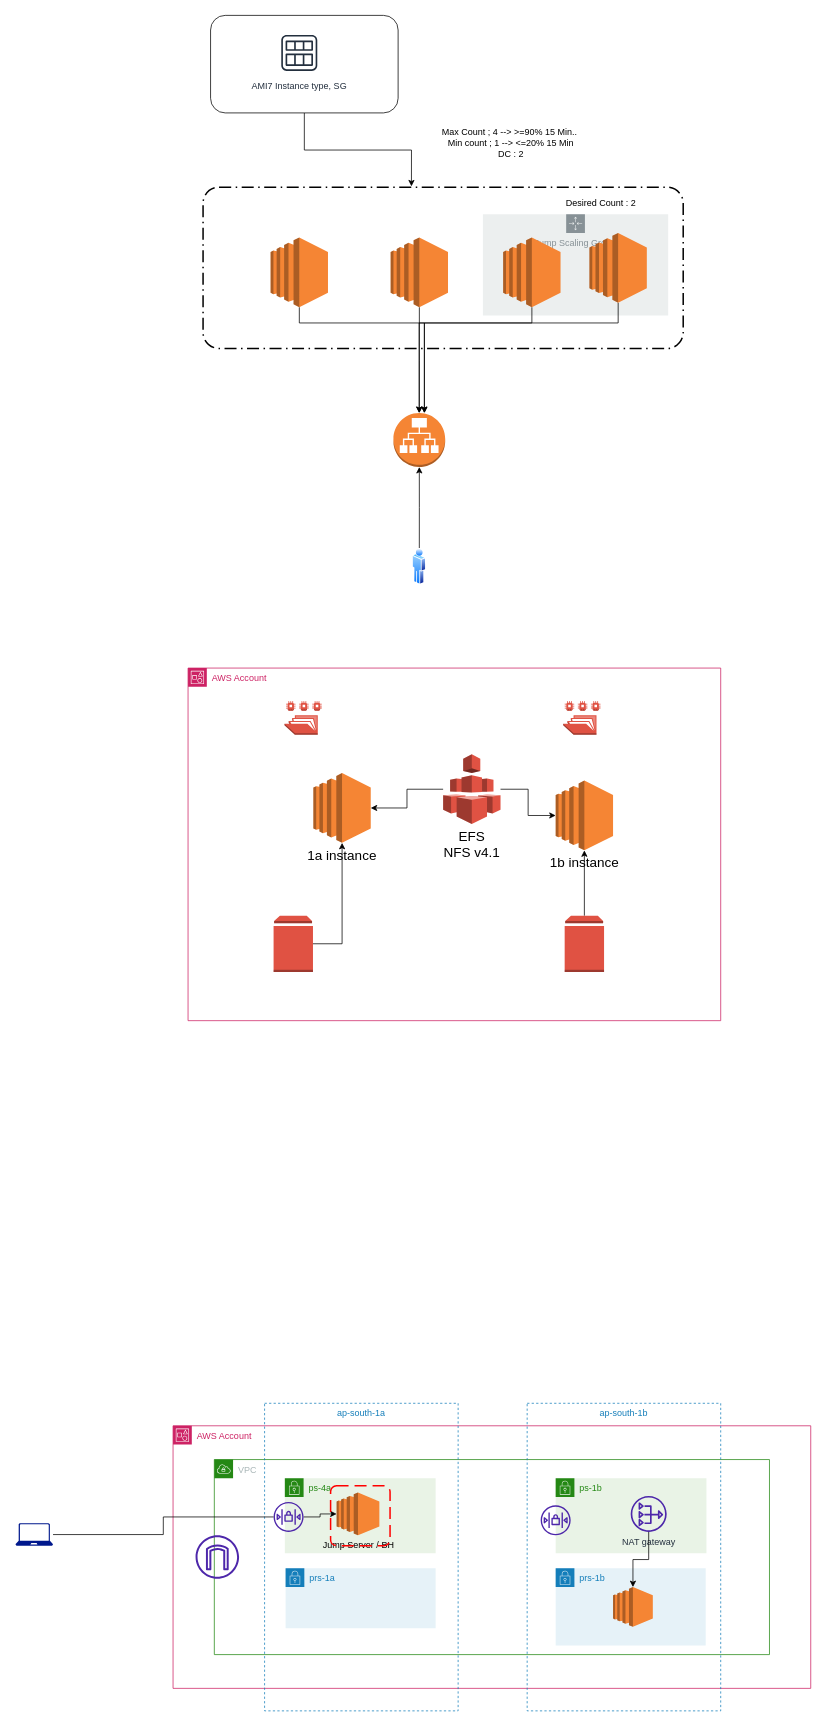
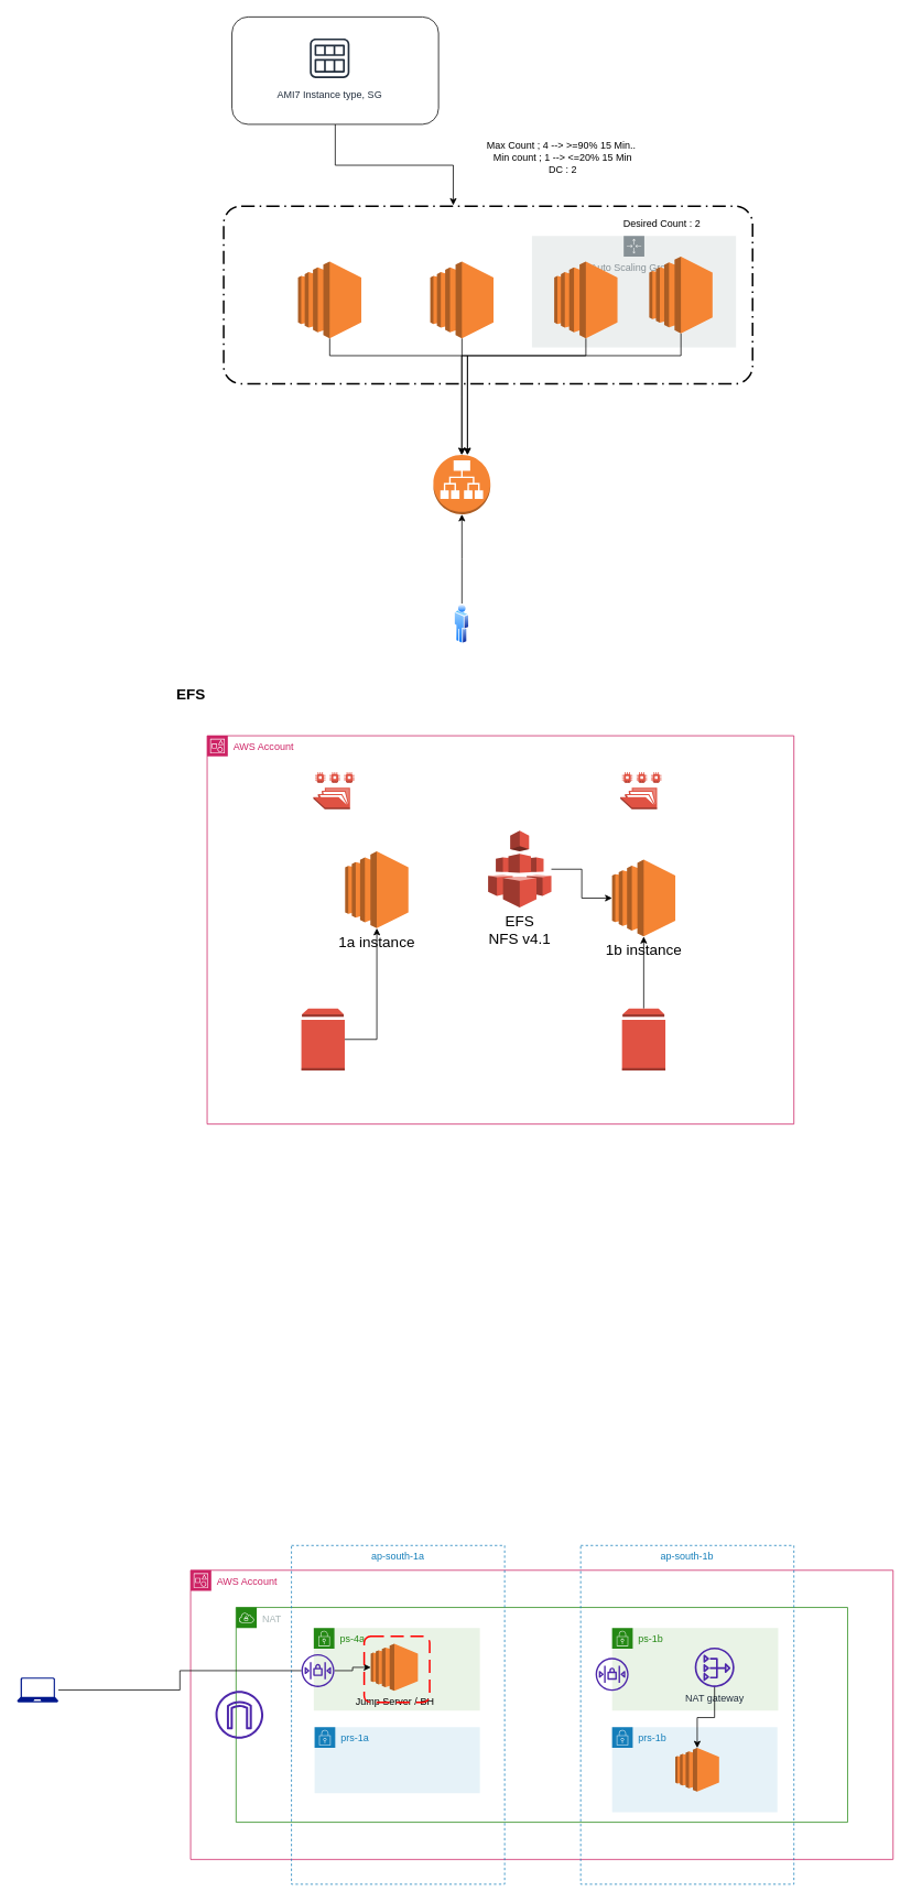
  <mxCell id="0" />
  <mxCell id="1" parent="0" />
  <mxCell id="2" style="edgeStyle=orthogonalEdgeStyle;rounded=0;orthogonalLoop=1;jettySize=auto;html=1;entryX=0.434;entryY=-0.005;entryDx=0;entryDy=0;entryPerimeter=0;" parent="1" source="3" target="5" edge="1"><mxGeometry relative="1" as="geometry" /></mxCell>
  <mxCell id="3" value="" style="rounded=1;whiteSpace=wrap;html=1;" parent="1" vertex="1"><mxGeometry x="280" y="20" width="250" height="130" as="geometry" /></mxCell>
- <mxCell id="4" value="Jump Scaling Group" style="sketch=0;outlineConnect=0;gradientColor=none;html=1;whiteSpace=wrap;fontSize=12;fontStyle=0;shape=mxgraph.aws4.groupCenter;grIcon=mxgraph.aws4.group_auto_scaling_group;grStroke=0;strokeColor=#879196;fillColor=#ECEFEF;verticalAlign=top;align=center;fontColor=#879196;dashed=0;spacingTop=25;" parent="1" vertex="1"><mxGeometry x="643" y="285" width="247" height="135" as="geometry" /></mxCell>
+ <mxCell id="4" value="Auto Scaling Group" style="sketch=0;outlineConnect=0;gradientColor=none;html=1;whiteSpace=wrap;fontSize=12;fontStyle=0;shape=mxgraph.aws4.groupCenter;grIcon=mxgraph.aws4.group_auto_scaling_group;grStroke=0;strokeColor=#879196;fillColor=#ECEFEF;verticalAlign=top;align=center;fontColor=#879196;dashed=0;spacingTop=25;" parent="1" vertex="1"><mxGeometry x="643" y="285" width="247" height="135" as="geometry" /></mxCell>
  <mxCell id="5" value="" style="rounded=1;arcSize=10;dashed=1;fillColor=none;gradientColor=none;dashPattern=8 3 1 3;strokeWidth=2;" parent="1" vertex="1"><mxGeometry x="270" y="249" width="640" height="215" as="geometry" /></mxCell>
  <mxCell id="6" style="edgeStyle=orthogonalEdgeStyle;rounded=0;orthogonalLoop=1;jettySize=auto;html=1;" parent="1" source="7" target="17" edge="1"><mxGeometry relative="1" as="geometry"><Array as="points"><mxPoint x="398" y="430" /><mxPoint x="565" y="430" /></Array></mxGeometry></mxCell>
  <mxCell id="7" value="" style="outlineConnect=0;dashed=0;verticalLabelPosition=bottom;verticalAlign=top;align=center;html=1;shape=mxgraph.aws3.ec2;fillColor=#F58534;gradientColor=none;" parent="1" vertex="1"><mxGeometry x="360" y="316" width="76.5" height="93" as="geometry" /></mxCell>
  <mxCell id="8" value="Desired Count : 2" style="text;html=1;align=center;verticalAlign=middle;resizable=0;points=[];autosize=1;strokeColor=none;fillColor=none;" parent="1" vertex="1"><mxGeometry x="740" y="255" width="120" height="30" as="geometry" /></mxCell>
  <mxCell id="9" style="edgeStyle=orthogonalEdgeStyle;rounded=0;orthogonalLoop=1;jettySize=auto;html=1;" parent="1" source="10" target="17" edge="1"><mxGeometry relative="1" as="geometry" /></mxCell>
  <mxCell id="10" value="" style="outlineConnect=0;dashed=0;verticalLabelPosition=bottom;verticalAlign=top;align=center;html=1;shape=mxgraph.aws3.ec2;fillColor=#F58534;gradientColor=none;" parent="1" vertex="1"><mxGeometry x="520" y="316" width="76.5" height="93" as="geometry" /></mxCell>
  <mxCell id="11" style="edgeStyle=orthogonalEdgeStyle;rounded=0;orthogonalLoop=1;jettySize=auto;html=1;" parent="1" source="12" target="17" edge="1"><mxGeometry relative="1" as="geometry"><Array as="points"><mxPoint x="708" y="430" /><mxPoint x="558" y="430" /></Array></mxGeometry></mxCell>
  <mxCell id="12" value="" style="outlineConnect=0;dashed=0;verticalLabelPosition=bottom;verticalAlign=top;align=center;html=1;shape=mxgraph.aws3.ec2;fillColor=#F58534;gradientColor=none;" parent="1" vertex="1"><mxGeometry x="670" y="316" width="76.5" height="93" as="geometry" /></mxCell>
  <mxCell id="13" style="edgeStyle=orthogonalEdgeStyle;rounded=0;orthogonalLoop=1;jettySize=auto;html=1;" parent="1" source="14" target="17" edge="1"><mxGeometry relative="1" as="geometry"><Array as="points"><mxPoint x="823" y="430" /><mxPoint x="565" y="430" /></Array></mxGeometry></mxCell>
  <mxCell id="14" value="" style="outlineConnect=0;dashed=0;verticalLabelPosition=bottom;verticalAlign=top;align=center;html=1;shape=mxgraph.aws3.ec2;fillColor=#F58534;gradientColor=none;" parent="1" vertex="1"><mxGeometry x="785" y="310" width="76.5" height="93" as="geometry" /></mxCell>
  <mxCell id="15" value="Max Count ; 4 --&amp;gt; &amp;gt;=90% 15 Min..&amp;nbsp;&lt;br&gt;Min count ; 1 --&amp;gt; &amp;lt;=20% 15 Min&lt;br&gt;DC : 2" style="text;html=1;align=center;verticalAlign=middle;resizable=0;points=[];autosize=1;strokeColor=none;fillColor=none;" parent="1" vertex="1"><mxGeometry x="575" y="160" width="210" height="60" as="geometry" /></mxCell>
  <mxCell id="16" value="AMI7 Instance type, SG" style="sketch=0;outlineConnect=0;fontColor=#232F3E;gradientColor=none;strokeColor=#232F3E;fillColor=#ffffff;dashed=0;verticalLabelPosition=bottom;verticalAlign=top;align=center;html=1;fontSize=12;fontStyle=0;aspect=fixed;shape=mxgraph.aws4.resourceIcon;resIcon=mxgraph.aws4.ami;" parent="1" vertex="1"><mxGeometry x="368.25" y="40" width="60" height="60" as="geometry" /></mxCell>
  <mxCell id="17" value="" style="outlineConnect=0;dashed=0;verticalLabelPosition=bottom;verticalAlign=top;align=center;html=1;shape=mxgraph.aws3.application_load_balancer;fillColor=#F58534;gradientColor=none;" parent="1" vertex="1"><mxGeometry x="523.75" y="550" width="69" height="72" as="geometry" /></mxCell>
  <mxCell id="18" style="edgeStyle=orthogonalEdgeStyle;rounded=0;orthogonalLoop=1;jettySize=auto;html=1;entryX=0.5;entryY=1;entryDx=0;entryDy=0;entryPerimeter=0;" parent="1" source="19" target="17" edge="1"><mxGeometry relative="1" as="geometry" /></mxCell>
  <mxCell id="19" value="" style="aspect=fixed;perimeter=ellipsePerimeter;html=1;align=center;shadow=0;dashed=0;spacingTop=3;image;image=img/lib/active_directory/user.svg;" parent="1" vertex="1"><mxGeometry x="549" y="730" width="18.5" height="50" as="geometry" /></mxCell>
+ <mxCell id="20" value="&lt;b&gt;&lt;font style=&quot;font-size: 18px;&quot;&gt;EFS&lt;/font&gt;&lt;/b&gt;" style="text;html=1;align=center;verticalAlign=middle;resizable=0;points=[];autosize=1;strokeColor=none;fillColor=none;" parent="1" vertex="1"><mxGeometry x="200" y="820" width="60" height="40" as="geometry" /></mxCell>
  <mxCell id="21" value="AWS Account" style="points=[[0,0],[0.25,0],[0.5,0],[0.75,0],[1,0],[1,0.25],[1,0.5],[1,0.75],[1,1],[0.75,1],[0.5,1],[0.25,1],[0,1],[0,0.75],[0,0.5],[0,0.25]];outlineConnect=0;gradientColor=none;html=1;whiteSpace=wrap;fontSize=12;fontStyle=0;container=1;pointerEvents=0;collapsible=0;recursiveResize=0;shape=mxgraph.aws4.group;grIcon=mxgraph.aws4.group_account;strokeColor=#CD2264;fillColor=none;verticalAlign=top;align=left;spacingLeft=30;fontColor=#CD2264;dashed=0;" parent="1" vertex="1"><mxGeometry x="250" y="890" width="710" height="470" as="geometry" /></mxCell>
  <mxCell id="22" value="1a instance" style="outlineConnect=0;dashed=0;verticalLabelPosition=bottom;verticalAlign=top;align=center;html=1;shape=mxgraph.aws3.ec2;fillColor=#F58534;gradientColor=none;fontSize=18;" parent="21" vertex="1"><mxGeometry x="167" y="140" width="76.5" height="93" as="geometry" /></mxCell>
  <mxCell id="23" value="1b instance" style="outlineConnect=0;dashed=0;verticalLabelPosition=bottom;verticalAlign=top;align=center;html=1;shape=mxgraph.aws3.ec2;fillColor=#F58534;gradientColor=none;fontSize=18;" parent="21" vertex="1"><mxGeometry x="490" y="150" width="76.5" height="93" as="geometry" /></mxCell>
- <mxCell id="24" style="edgeStyle=orthogonalEdgeStyle;rounded=0;orthogonalLoop=1;jettySize=auto;html=1;fontSize=18;" parent="21" source="26" target="22" edge="1"><mxGeometry relative="1" as="geometry" /></mxCell>
  <mxCell id="25" style="edgeStyle=orthogonalEdgeStyle;rounded=0;orthogonalLoop=1;jettySize=auto;html=1;fontSize=18;" parent="21" source="26" target="23" edge="1"><mxGeometry relative="1" as="geometry" /></mxCell>
  <mxCell id="26" value="EFS&lt;br&gt;NFS v4.1" style="outlineConnect=0;dashed=0;verticalLabelPosition=bottom;verticalAlign=top;align=center;html=1;shape=mxgraph.aws3.efs;fillColor=#E05243;gradientColor=none;fontSize=18;" parent="21" vertex="1"><mxGeometry x="340" y="115" width="76.5" height="93" as="geometry" /></mxCell>
  <mxCell id="27" value="" style="outlineConnect=0;dashed=0;verticalLabelPosition=bottom;verticalAlign=top;align=center;html=1;shape=mxgraph.aws3.efs_share;fillColor=#E05243;gradientColor=none;fontSize=18;" parent="21" vertex="1"><mxGeometry x="128.5" y="44" width="50" height="45" as="geometry" /></mxCell>
  <mxCell id="28" value="" style="outlineConnect=0;dashed=0;verticalLabelPosition=bottom;verticalAlign=top;align=center;html=1;shape=mxgraph.aws3.efs_share;fillColor=#E05243;gradientColor=none;fontSize=18;" parent="21" vertex="1"><mxGeometry x="500" y="44" width="50" height="45" as="geometry" /></mxCell>
  <mxCell id="29" value="" style="outlineConnect=0;dashed=0;verticalLabelPosition=bottom;verticalAlign=top;align=center;html=1;shape=mxgraph.aws3.volume;fillColor=#E05243;gradientColor=none;fontSize=18;" parent="21" vertex="1"><mxGeometry x="502" y="330" width="52.5" height="75" as="geometry" /></mxCell>
  <mxCell id="30" style="edgeStyle=orthogonalEdgeStyle;rounded=0;orthogonalLoop=1;jettySize=auto;html=1;fontSize=18;" parent="21" source="29" target="23" edge="1"><mxGeometry relative="1" as="geometry" /></mxCell>
  <mxCell id="31" value="" style="outlineConnect=0;dashed=0;verticalLabelPosition=bottom;verticalAlign=top;align=center;html=1;shape=mxgraph.aws3.volume;fillColor=#E05243;gradientColor=none;fontSize=18;" parent="21" vertex="1"><mxGeometry x="114" y="330" width="52.5" height="75" as="geometry" /></mxCell>
  <mxCell id="32" style="edgeStyle=orthogonalEdgeStyle;rounded=0;orthogonalLoop=1;jettySize=auto;html=1;fontSize=18;" parent="21" source="31" target="22" edge="1"><mxGeometry relative="1" as="geometry" /></mxCell>
  <mxCell id="33" value="AWS Account" style="points=[[0,0],[0.25,0],[0.5,0],[0.75,0],[1,0],[1,0.25],[1,0.5],[1,0.75],[1,1],[0.75,1],[0.5,1],[0.25,1],[0,1],[0,0.75],[0,0.5],[0,0.25]];outlineConnect=0;gradientColor=none;html=1;whiteSpace=wrap;fontSize=12;fontStyle=0;container=1;pointerEvents=0;collapsible=0;recursiveResize=0;shape=mxgraph.aws4.group;grIcon=mxgraph.aws4.group_account;strokeColor=#CD2264;fillColor=none;verticalAlign=top;align=left;spacingLeft=30;fontColor=#CD2264;dashed=0;" parent="1" vertex="1"><mxGeometry x="230" y="1900" width="850" height="350" as="geometry" /></mxCell>
- <mxCell id="34" value="VPC" style="points=[[0,0],[0.25,0],[0.5,0],[0.75,0],[1,0],[1,0.25],[1,0.5],[1,0.75],[1,1],[0.75,1],[0.5,1],[0.25,1],[0,1],[0,0.75],[0,0.5],[0,0.25]];outlineConnect=0;gradientColor=none;html=1;whiteSpace=wrap;fontSize=12;fontStyle=0;container=1;pointerEvents=0;collapsible=0;recursiveResize=0;shape=mxgraph.aws4.group;grIcon=mxgraph.aws4.group_vpc;strokeColor=#248814;fillColor=none;verticalAlign=top;align=left;spacingLeft=30;fontColor=#AAB7B8;dashed=0;" parent="33" vertex="1"><mxGeometry x="55" y="45" width="740" height="260" as="geometry" /></mxCell>
+ <mxCell id="34" value="NAT" style="points=[[0,0],[0.25,0],[0.5,0],[0.75,0],[1,0],[1,0.25],[1,0.5],[1,0.75],[1,1],[0.75,1],[0.5,1],[0.25,1],[0,1],[0,0.75],[0,0.5],[0,0.25]];outlineConnect=0;gradientColor=none;html=1;whiteSpace=wrap;fontSize=12;fontStyle=0;container=1;pointerEvents=0;collapsible=0;recursiveResize=0;shape=mxgraph.aws4.group;grIcon=mxgraph.aws4.group_vpc;strokeColor=#248814;fillColor=none;verticalAlign=top;align=left;spacingLeft=30;fontColor=#AAB7B8;dashed=0;" parent="33" vertex="1"><mxGeometry x="55" y="45" width="740" height="260" as="geometry" /></mxCell>
  <mxCell id="35" value="" style="sketch=0;outlineConnect=0;fontColor=#232F3E;gradientColor=none;fillColor=#4D27AA;strokeColor=none;dashed=0;verticalLabelPosition=bottom;verticalAlign=top;align=center;html=1;fontSize=12;fontStyle=0;aspect=fixed;pointerEvents=1;shape=mxgraph.aws4.internet_gateway;" parent="33" vertex="1"><mxGeometry x="30" y="146" width="58" height="58" as="geometry" /></mxCell>
  <mxCell id="36" value="ap-south-1a" style="fillColor=none;strokeColor=#147EBA;dashed=1;verticalAlign=top;fontStyle=0;fontColor=#147EBA;" parent="1" vertex="1"><mxGeometry x="352" y="1870" width="258" height="410" as="geometry" /></mxCell>
  <mxCell id="37" value="ap-south-1b" style="fillColor=none;strokeColor=#147EBA;dashed=1;verticalAlign=top;fontStyle=0;fontColor=#147EBA;" parent="1" vertex="1"><mxGeometry x="702" y="1870" width="258" height="410" as="geometry" /></mxCell>
  <mxCell id="38" value="ps-4a" style="points=[[0,0],[0.25,0],[0.5,0],[0.75,0],[1,0],[1,0.25],[1,0.5],[1,0.75],[1,1],[0.75,1],[0.5,1],[0.25,1],[0,1],[0,0.75],[0,0.5],[0,0.25]];outlineConnect=0;gradientColor=none;html=1;whiteSpace=wrap;fontSize=12;fontStyle=0;container=1;pointerEvents=0;collapsible=0;recursiveResize=0;shape=mxgraph.aws4.group;grIcon=mxgraph.aws4.group_security_group;grStroke=0;strokeColor=#248814;fillColor=#E9F3E6;verticalAlign=top;align=left;spacingLeft=30;fontColor=#248814;dashed=0;" parent="1" vertex="1"><mxGeometry x="379" y="1970" width="201" height="100" as="geometry" /></mxCell>
  <mxCell id="39" value="Jump Server / BH" style="outlineConnect=0;dashed=0;verticalLabelPosition=bottom;verticalAlign=top;align=center;html=1;shape=mxgraph.aws3.ec2;fillColor=#F58534;gradientColor=none;" parent="38" vertex="1"><mxGeometry x="69" y="19" width="57" height="57" as="geometry" /></mxCell>
  <mxCell id="40" value="ps-1b" style="points=[[0,0],[0.25,0],[0.5,0],[0.75,0],[1,0],[1,0.25],[1,0.5],[1,0.75],[1,1],[0.75,1],[0.5,1],[0.25,1],[0,1],[0,0.75],[0,0.5],[0,0.25]];outlineConnect=0;gradientColor=none;html=1;whiteSpace=wrap;fontSize=12;fontStyle=0;container=1;pointerEvents=0;collapsible=0;recursiveResize=0;shape=mxgraph.aws4.group;grIcon=mxgraph.aws4.group_security_group;grStroke=0;strokeColor=#248814;fillColor=#E9F3E6;verticalAlign=top;align=left;spacingLeft=30;fontColor=#248814;dashed=0;" parent="1" vertex="1"><mxGeometry x="740" y="1970" width="201" height="100" as="geometry" /></mxCell>
  <mxCell id="41" value="NAT gateway" style="sketch=0;outlineConnect=0;fontColor=#232F3E;gradientColor=none;fillColor=#4D27AA;strokeColor=none;dashed=0;verticalLabelPosition=bottom;verticalAlign=top;align=center;html=1;fontSize=12;fontStyle=0;aspect=fixed;pointerEvents=1;shape=mxgraph.aws4.nat_gateway;" parent="40" vertex="1"><mxGeometry x="100" y="23.5" width="48" height="48" as="geometry" /></mxCell>
  <mxCell id="42" value="" style="sketch=0;outlineConnect=0;fontColor=#232F3E;gradientColor=none;fillColor=#4D27AA;strokeColor=none;dashed=0;verticalLabelPosition=bottom;verticalAlign=top;align=center;html=1;fontSize=12;fontStyle=0;aspect=fixed;pointerEvents=1;shape=mxgraph.aws4.network_access_control_list;" vertex="1" parent="40"><mxGeometry x="-20" y="36" width="40" height="40" as="geometry" /></mxCell>
  <mxCell id="43" value="prs-1a" style="points=[[0,0],[0.25,0],[0.5,0],[0.75,0],[1,0],[1,0.25],[1,0.5],[1,0.75],[1,1],[0.75,1],[0.5,1],[0.25,1],[0,1],[0,0.75],[0,0.5],[0,0.25]];outlineConnect=0;gradientColor=none;html=1;whiteSpace=wrap;fontSize=12;fontStyle=0;container=1;pointerEvents=0;collapsible=0;recursiveResize=0;shape=mxgraph.aws4.group;grIcon=mxgraph.aws4.group_security_group;grStroke=0;strokeColor=#147EBA;fillColor=#E6F2F8;verticalAlign=top;align=left;spacingLeft=30;fontColor=#147EBA;dashed=0;" parent="1" vertex="1"><mxGeometry x="380" y="2090" width="200" height="80" as="geometry" /></mxCell>
  <mxCell id="44" value="prs-1b" style="points=[[0,0],[0.25,0],[0.5,0],[0.75,0],[1,0],[1,0.25],[1,0.5],[1,0.75],[1,1],[0.75,1],[0.5,1],[0.25,1],[0,1],[0,0.75],[0,0.5],[0,0.25]];outlineConnect=0;gradientColor=none;html=1;whiteSpace=wrap;fontSize=12;fontStyle=0;container=1;pointerEvents=0;collapsible=0;recursiveResize=0;shape=mxgraph.aws4.group;grIcon=mxgraph.aws4.group_security_group;grStroke=0;strokeColor=#147EBA;fillColor=#E6F2F8;verticalAlign=top;align=left;spacingLeft=30;fontColor=#147EBA;dashed=0;" parent="1" vertex="1"><mxGeometry x="740" y="2090" width="200" height="103" as="geometry" /></mxCell>
  <mxCell id="45" value="" style="outlineConnect=0;dashed=0;verticalLabelPosition=bottom;verticalAlign=top;align=center;html=1;shape=mxgraph.aws3.ec2;fillColor=#F58534;gradientColor=none;" parent="44" vertex="1"><mxGeometry x="76.5" y="25" width="53" height="53" as="geometry" /></mxCell>
  <mxCell id="46" style="edgeStyle=orthogonalEdgeStyle;rounded=0;orthogonalLoop=1;jettySize=auto;html=1;entryX=0;entryY=0.5;entryDx=0;entryDy=0;entryPerimeter=0;startArrow=none;" parent="1" source="50" target="39" edge="1"><mxGeometry relative="1" as="geometry" /></mxCell>
  <mxCell id="47" value="" style="sketch=0;aspect=fixed;pointerEvents=1;shadow=0;dashed=0;html=1;strokeColor=none;labelPosition=center;verticalLabelPosition=bottom;verticalAlign=top;align=center;fillColor=#00188D;shape=mxgraph.azure.laptop" parent="1" vertex="1"><mxGeometry x="20" y="2030" width="50" height="30" as="geometry" /></mxCell>
  <mxCell id="48" style="edgeStyle=orthogonalEdgeStyle;rounded=0;orthogonalLoop=1;jettySize=auto;html=1;" parent="1" source="41" target="45" edge="1"><mxGeometry relative="1" as="geometry" /></mxCell>
  <mxCell id="49" value="" style="rounded=1;arcSize=10;dashed=1;strokeColor=#ff0000;fillColor=none;gradientColor=none;dashPattern=8 4;strokeWidth=2;" vertex="1" parent="1"><mxGeometry x="440" y="1980" width="79.25" height="79.75" as="geometry" /></mxCell>
  <mxCell id="50" value="" style="sketch=0;outlineConnect=0;fontColor=#232F3E;gradientColor=none;fillColor=#4D27AA;strokeColor=none;dashed=0;verticalLabelPosition=bottom;verticalAlign=top;align=center;html=1;fontSize=12;fontStyle=0;aspect=fixed;pointerEvents=1;shape=mxgraph.aws4.network_access_control_list;" vertex="1" parent="1"><mxGeometry x="364" y="2001.5" width="40" height="40" as="geometry" /></mxCell>
  <mxCell id="51" value="" style="edgeStyle=orthogonalEdgeStyle;rounded=0;orthogonalLoop=1;jettySize=auto;html=1;entryX=0;entryY=0.5;entryDx=0;entryDy=0;entryPerimeter=0;endArrow=none;" edge="1" parent="1" source="47" target="50"><mxGeometry relative="1" as="geometry"><mxPoint x="70" y="2045" as="sourcePoint" /><mxPoint x="448" y="2017.5" as="targetPoint" /></mxGeometry></mxCell>
